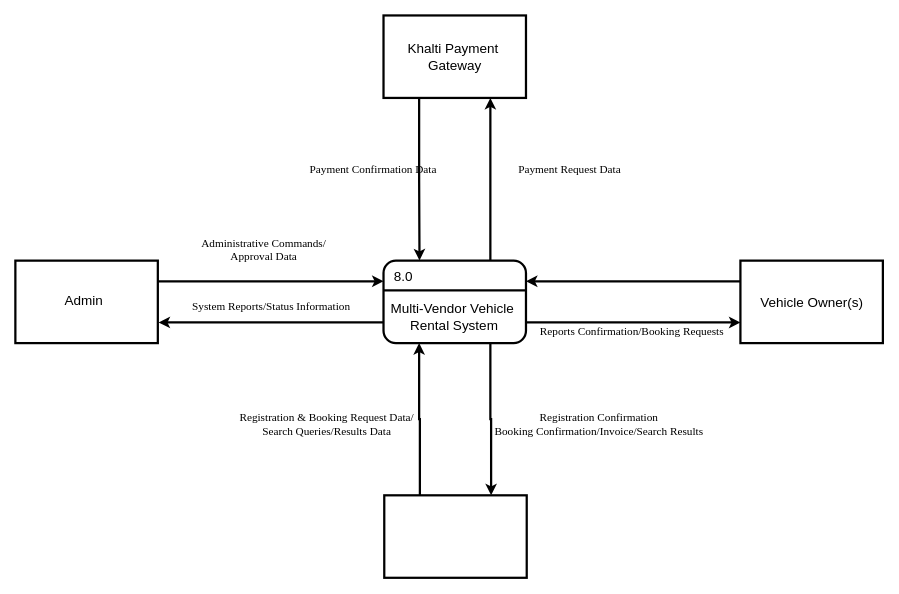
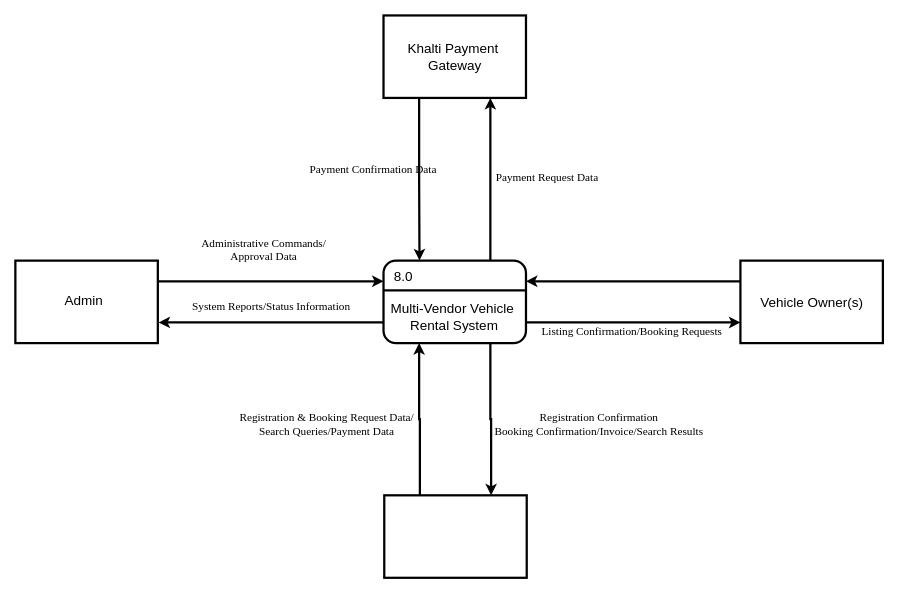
  <mxCell id="0" />
  <mxCell id="1" parent="0" />
  <mxCell id="2" style="edgeStyle=orthogonalEdgeStyle;rounded=0;orthogonalLoop=1;jettySize=auto;html=1;exitX=1;exitY=0.75;exitDx=0;exitDy=0;entryX=0;entryY=0.75;entryDx=0;entryDy=0;strokeWidth=3;" parent="1" source="6" target="13" edge="1"><mxGeometry relative="1" as="geometry" /></mxCell>
  <mxCell id="3" style="edgeStyle=orthogonalEdgeStyle;rounded=0;orthogonalLoop=1;jettySize=auto;html=1;exitX=0.75;exitY=1;exitDx=0;exitDy=0;entryX=0.75;entryY=0;entryDx=0;entryDy=0;strokeWidth=3;" parent="1" source="6" target="16" edge="1"><mxGeometry relative="1" as="geometry" /></mxCell>
  <mxCell id="4" style="edgeStyle=orthogonalEdgeStyle;rounded=0;orthogonalLoop=1;jettySize=auto;html=1;exitX=0;exitY=0.75;exitDx=0;exitDy=0;strokeWidth=3;" parent="1" source="6" edge="1"><mxGeometry relative="1" as="geometry"><mxPoint x="211" y="429.471" as="targetPoint" /></mxGeometry></mxCell>
  <mxCell id="5" style="edgeStyle=orthogonalEdgeStyle;rounded=0;orthogonalLoop=1;jettySize=auto;html=1;exitX=0.75;exitY=0;exitDx=0;exitDy=0;entryX=0.75;entryY=1;entryDx=0;entryDy=0;strokeWidth=3;" parent="1" source="6" target="26" edge="1"><mxGeometry relative="1" as="geometry" /></mxCell>
  <mxCell id="6" value="" style="rounded=1;whiteSpace=wrap;html=3;strokeColor=light-dark(#000000,#FFFFFF);strokeWidth=3;" parent="1" vertex="1"><mxGeometry x="511" y="347" width="190" height="110" as="geometry" /></mxCell>
  <mxCell id="7" value="" style="endArrow=none;html=1;rounded=0;entryX=1;entryY=0.25;entryDx=0;entryDy=0;exitX=0;exitY=0.25;exitDx=0;exitDy=0;strokeWidth=3;" parent="1" edge="1"><mxGeometry width="50" height="50" relative="1" as="geometry"><mxPoint x="511" y="386.5" as="sourcePoint" /><mxPoint x="701" y="386.5" as="targetPoint" /></mxGeometry></mxCell>
  <mxCell id="8" value="&lt;font style=&quot;font-size: 18px;&quot;&gt;8.0&lt;/font&gt;" style="text;html=1;align=center;verticalAlign=middle;resizable=0;points=[];autosize=1;strokeColor=none;fillColor=none;" parent="1" vertex="1"><mxGeometry x="512" y="349" width="50" height="40" as="geometry" /></mxCell>
  <mxCell id="9" value="&lt;div&gt;&lt;span style=&quot;font-size: 18px;&quot;&gt;Multi-Vendor Vehicle&amp;nbsp;&lt;/span&gt;&lt;/div&gt;&lt;div&gt;&lt;span style=&quot;font-size: 18px;&quot;&gt;Rental System&lt;/span&gt;&lt;/div&gt;" style="text;html=1;align=center;verticalAlign=middle;resizable=0;points=[];autosize=1;strokeColor=none;fillColor=none;" parent="1" vertex="1"><mxGeometry x="510" y="393" width="190" height="60" as="geometry" /></mxCell>
  <mxCell id="10" style="edgeStyle=orthogonalEdgeStyle;rounded=0;orthogonalLoop=1;jettySize=auto;html=1;exitX=1;exitY=0.25;exitDx=0;exitDy=0;entryX=0;entryY=0.25;entryDx=0;entryDy=0;strokeWidth=3;" parent="1" source="11" target="6" edge="1"><mxGeometry relative="1" as="geometry" /></mxCell>
  <mxCell id="11" value="" style="rounded=0;whiteSpace=wrap;html=3;strokeColor=light-dark(#000000,#FFFFFF);strokeWidth=3;" parent="1" vertex="1"><mxGeometry x="20" y="347" width="190" height="110" as="geometry" /></mxCell>
  <mxCell id="12" value="" style="group" parent="1" vertex="1" connectable="0"><mxGeometry x="987" y="347" width="190" height="110" as="geometry" /></mxCell>
  <mxCell id="13" value="" style="rounded=0;whiteSpace=wrap;html=3;strokeColor=light-dark(#000000,#FFFFFF);strokeWidth=3;" parent="12" vertex="1"><mxGeometry width="190" height="110" as="geometry" /></mxCell>
  <mxCell id="14" value="&lt;div&gt;&lt;span style=&quot;font-size: 18px;&quot;&gt;Vehicle Owner(s)&lt;/span&gt;&lt;/div&gt;" style="text;html=1;align=center;verticalAlign=middle;resizable=0;points=[];autosize=1;strokeColor=none;fillColor=none;" parent="12" vertex="1"><mxGeometry x="15" y="36" width="160" height="40" as="geometry" /></mxCell>
  <mxCell id="15" value="" style="group" parent="1" vertex="1" connectable="0"><mxGeometry x="512" y="660" width="190" height="110" as="geometry" /></mxCell>
  <mxCell id="16" value="" style="rounded=0;whiteSpace=wrap;html=3;strokeColor=light-dark(#000000,#FFFFFF);strokeWidth=3;" parent="15" vertex="1"><mxGeometry width="190" height="110" as="geometry" /></mxCell>
  <mxCell id="17" value="&lt;div&gt;&lt;span style=&quot;font-size: 18px;&quot;&gt;Admin&lt;/span&gt;&lt;/div&gt;" style="text;html=1;align=center;verticalAlign=middle;resizable=0;points=[];autosize=1;strokeColor=none;fillColor=none;" parent="1" vertex="1"><mxGeometry x="76" y="381" width="70" height="40" as="geometry" /></mxCell>
  <mxCell id="18" style="edgeStyle=orthogonalEdgeStyle;rounded=0;orthogonalLoop=1;jettySize=auto;html=1;exitX=0;exitY=0.25;exitDx=0;exitDy=0;entryX=1;entryY=0.25;entryDx=0;entryDy=0;strokeWidth=3;" parent="1" source="13" target="6" edge="1"><mxGeometry relative="1" as="geometry" /></mxCell>
- <mxCell id="19" value="&lt;font face=&quot;Times New Roman&quot;&gt;&lt;span style=&quot;font-size: 15px;&quot;&gt;Reports Confirmation/Booking Requests&lt;/span&gt;&lt;/font&gt;" style="text;html=1;align=center;verticalAlign=middle;resizable=0;points=[];autosize=1;strokeColor=none;fillColor=none;strokeWidth=1;" parent="1" vertex="1"><mxGeometry x="712" y="426" width="260" height="30" as="geometry" /></mxCell>
+ <mxCell id="19" value="&lt;font face=&quot;Times New Roman&quot;&gt;&lt;span style=&quot;font-size: 15px;&quot;&gt;Listing Confirmation/Booking Requests&lt;/span&gt;&lt;/font&gt;" style="text;html=1;align=center;verticalAlign=middle;resizable=0;points=[];autosize=1;strokeColor=none;fillColor=none;strokeWidth=1;" parent="1" vertex="1"><mxGeometry x="712" y="426" width="260" height="30" as="geometry" /></mxCell>
  <mxCell id="20" style="edgeStyle=orthogonalEdgeStyle;rounded=0;orthogonalLoop=1;jettySize=auto;html=1;exitX=0.25;exitY=0;exitDx=0;exitDy=0;entryX=0.25;entryY=1;entryDx=0;entryDy=0;strokeWidth=3;" parent="1" source="16" target="6" edge="1"><mxGeometry relative="1" as="geometry" /></mxCell>
- <mxCell id="21" value="&lt;font face=&quot;Times New Roman&quot;&gt;&lt;span style=&quot;font-size: 15px;&quot;&gt;Registration &amp;amp; Booking Request Data/&lt;/span&gt;&lt;/font&gt;&lt;div&gt;&lt;font face=&quot;Times New Roman&quot;&gt;&lt;span style=&quot;font-size: 15px;&quot;&gt;Search Queries/Results Data&lt;/span&gt;&lt;/font&gt;&lt;/div&gt;" style="text;html=1;align=center;verticalAlign=middle;resizable=0;points=[];autosize=1;strokeColor=none;fillColor=none;strokeWidth=1;" parent="1" vertex="1"><mxGeometry x="305" y="540" width="260" height="50" as="geometry" /></mxCell>
+ <mxCell id="21" value="&lt;font face=&quot;Times New Roman&quot;&gt;&lt;span style=&quot;font-size: 15px;&quot;&gt;Registration &amp;amp; Booking Request Data/&lt;/span&gt;&lt;/font&gt;&lt;div&gt;&lt;font face=&quot;Times New Roman&quot;&gt;&lt;span style=&quot;font-size: 15px;&quot;&gt;Search Queries/Payment Data&lt;/span&gt;&lt;/font&gt;&lt;/div&gt;" style="text;html=1;align=center;verticalAlign=middle;resizable=0;points=[];autosize=1;strokeColor=none;fillColor=none;strokeWidth=1;" parent="1" vertex="1"><mxGeometry x="305" y="540" width="260" height="50" as="geometry" /></mxCell>
  <mxCell id="22" value="&lt;font face=&quot;Times New Roman&quot;&gt;&lt;span style=&quot;font-size: 15px;&quot;&gt;Registration Confirmation&lt;/span&gt;&lt;/font&gt;&lt;div&gt;&lt;font face=&quot;Times New Roman&quot;&gt;&lt;span style=&quot;font-size: 15px;&quot;&gt;Booking Confirmation/Invoice/Search Results&lt;/span&gt;&lt;/font&gt;&lt;/div&gt;" style="text;html=1;align=center;verticalAlign=middle;resizable=0;points=[];autosize=1;strokeColor=none;fillColor=none;strokeWidth=1;" parent="1" vertex="1"><mxGeometry x="648" y="540" width="300" height="50" as="geometry" /></mxCell>
  <mxCell id="23" value="&lt;font face=&quot;Times New Roman&quot;&gt;&lt;span style=&quot;font-size: 15px;&quot;&gt;Administrative Commands/&lt;/span&gt;&lt;/font&gt;&lt;div&gt;&lt;font face=&quot;Times New Roman&quot;&gt;&lt;span style=&quot;font-size: 15px;&quot;&gt;Approval Data&lt;/span&gt;&lt;/font&gt;&lt;/div&gt;" style="text;html=1;align=center;verticalAlign=middle;resizable=0;points=[];autosize=1;strokeColor=none;fillColor=none;strokeWidth=1;" parent="1" vertex="1"><mxGeometry x="256" y="307" width="190" height="50" as="geometry" /></mxCell>
  <mxCell id="24" value="&lt;div&gt;&lt;font face=&quot;Times New Roman&quot;&gt;&lt;span style=&quot;font-size: 15px;&quot;&gt;System Reports/&lt;/span&gt;&lt;/font&gt;&lt;span style=&quot;font-size: 15px; font-family: &amp;quot;Times New Roman&amp;quot;; background-color: transparent; color: light-dark(rgb(0, 0, 0), rgb(255, 255, 255));&quot;&gt;Status Information&lt;/span&gt;&lt;/div&gt;" style="text;html=1;align=center;verticalAlign=middle;resizable=0;points=[];autosize=1;strokeColor=none;fillColor=none;strokeWidth=1;" parent="1" vertex="1"><mxGeometry x="246" y="392" width="230" height="30" as="geometry" /></mxCell>
  <mxCell id="25" value="" style="group;strokeWidth=3;" parent="1" vertex="1" connectable="0"><mxGeometry x="511" y="20" width="190" height="110" as="geometry" /></mxCell>
  <mxCell id="26" value="" style="rounded=0;whiteSpace=wrap;html=3;strokeColor=light-dark(#000000,#FFFFFF);strokeWidth=3;" parent="25" vertex="1"><mxGeometry width="190" height="110" as="geometry" /></mxCell>
  <mxCell id="27" value="&lt;span style=&quot;font-size: 18px;&quot;&gt;Khalti Payment&amp;nbsp;&lt;/span&gt;&lt;div&gt;&lt;span style=&quot;font-size: 18px;&quot;&gt;Gateway&lt;/span&gt;&lt;/div&gt;" style="text;html=1;align=center;verticalAlign=middle;resizable=0;points=[];autosize=1;strokeColor=none;fillColor=none;" parent="25" vertex="1"><mxGeometry x="20" y="26" width="150" height="60" as="geometry" /></mxCell>
  <mxCell id="28" style="edgeStyle=orthogonalEdgeStyle;rounded=0;orthogonalLoop=1;jettySize=auto;html=1;exitX=0.25;exitY=1;exitDx=0;exitDy=0;entryX=0.94;entryY=-0.058;entryDx=0;entryDy=0;entryPerimeter=0;strokeWidth=3;" parent="1" source="26" target="8" edge="1"><mxGeometry relative="1" as="geometry"><mxPoint x="561" y="340" as="targetPoint" /></mxGeometry></mxCell>
- <mxCell id="29" value="&lt;font face=&quot;Times New Roman&quot;&gt;&lt;span style=&quot;font-size: 15px;&quot;&gt;Payment Request Data&lt;/span&gt;&lt;/font&gt;" style="text;html=1;align=center;verticalAlign=middle;resizable=0;points=[];autosize=1;strokeColor=none;fillColor=none;strokeWidth=1;" parent="1" vertex="1"><mxGeometry x="679" y="210" width="160" height="30" as="geometry" /></mxCell>
+ <mxCell id="29" value="&lt;font face=&quot;Times New Roman&quot;&gt;&lt;span style=&quot;font-size: 15px;&quot;&gt;Payment Request Data&lt;/span&gt;&lt;/font&gt;" style="text;html=1;align=center;verticalAlign=middle;resizable=0;points=[];autosize=1;strokeColor=none;fillColor=none;strokeWidth=1;" parent="1" vertex="1"><mxGeometry x="649" y="220" width="160" height="30" as="geometry" /></mxCell>
  <mxCell id="30" value="&lt;div&gt;&lt;font face=&quot;Times New Roman&quot;&gt;&lt;span style=&quot;font-size: 15px;&quot;&gt;Payment Confirmation Data&lt;/span&gt;&lt;/font&gt;&lt;/div&gt;" style="text;html=1;align=center;verticalAlign=middle;resizable=0;points=[];autosize=1;strokeColor=none;fillColor=none;strokeWidth=1;" parent="1" vertex="1"><mxGeometry x="402" y="210" width="190" height="30" as="geometry" /></mxCell>
